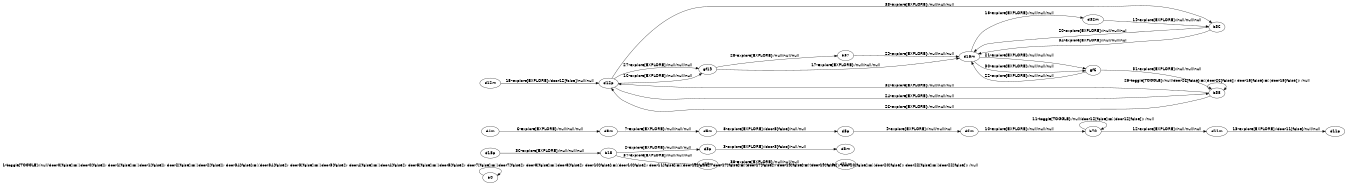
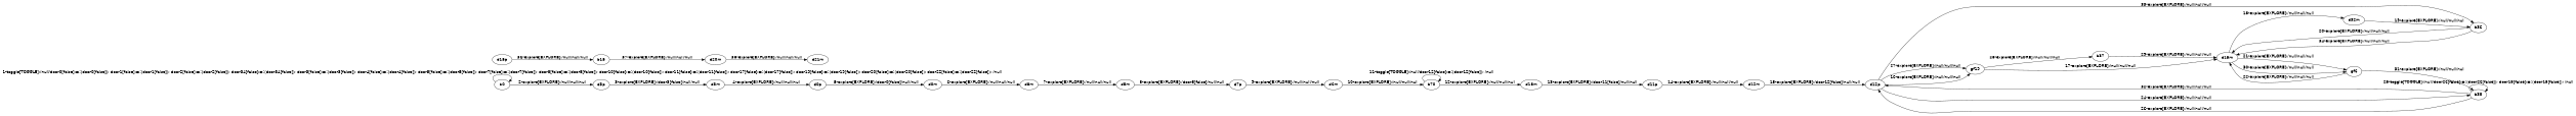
  digraph {
    fontname="DejaVu Sans"
    rankdir=LR
    node [fontname="DejaVu Sans"]
    edge [fontname="DejaVu Sans"]
    b0
    d3p
    d3m
-   d0m [label=d4m]
+   d0p
+   d0m
    d8m
    d5m
-   d5p
+   d5p [label=d7p]
    d6m
    b70
-   d11m
+   d11m [label=d18m]
    d11p
    d12m
    d12p
    gf19
    b36
    b38
    d15m
    b37
    d32m
    gf6
    d15p
    b15
    d20m
    d21m
    b0 -> b0 [label="1-toggle[TOGGLE];/null/door0[false]:=!(door0[false]); door1[false]:=!(door1[false]); door2[false]:=!(door2[false]); door34[false]:=!(door34[false]); door3[false]:=!(door3[false]); door4[false]:=!(door4[false]); door5[false]:=!(door5[false]); door7[false]:=!(door7[false]); door8[false]:=!(door8[false]); door10[false]:=!(door10[false]); door11[false]:=!(door11[false]); door17[false]:=!(door17[false]); door19[false]:=!(door19[false]); door20[false]:=!(door20[false]); door22[false]:=!(door22[false]); /null"]
-   b15 -> d3p [label="2-explore[EXPLORE];/null/null/null"]
+   b0 -> d3p [label="2-explore[EXPLORE];/null/null/null"]
    d3p -> d3m [label="3-explore[EXPLORE];/door3[false]/null/null"]
+   d3m -> d0p [label="4-explore[EXPLORE];/null/null/null"]
+   d0p -> d0m [label="5-explore[EXPLORE];/door0[false]/null/null"]
    d0m -> d8m [label="6-explore[EXPLORE];/null/null/null"]
    d8m -> d5m [label="7-explore[EXPLORE];/null/null/null"]
    d5m -> d5p [label="8-explore[EXPLORE];/door5[false]/null/null"]
    d5p -> d6m [label="9-explore[EXPLORE];/null/null/null"]
    d6m -> b70 [label="10-explore[EXPLORE];/null/null/null"]
    b70 -> b70 [label="11-toggle[TOGGLE];/null/door12[false]:=!(door12[false]); /null"]
    b70 -> d11m [label="12-explore[EXPLORE];/null/null/null"]
    d11m -> d11p [label="13-explore[EXPLORE];/door11[false]/null/null"]
+   d11p -> d12m [label="14-explore[EXPLORE];/null/null/null"]
    d12m -> d12p [label="15-explore[EXPLORE];/door12[false]/null/null"]
    d12p -> gf19 [label="16-explore[EXPLORE];/null/null/null"]
    d12p -> gf19 [label="27-explore[EXPLORE];/null/null/null"]
    d12p -> b36 [label="33-explore[EXPLORE];/null/null/null"]
    d12p -> b38 [label="24-explore[EXPLORE];/null/null/null"]
    gf19 -> d15m [label="17-explore[EXPLORE];/null/null/null"]
    gf19 -> b37 [label="28-explore[EXPLORE];/null/null/null"]
    b36 -> d15m [label="20-explore[EXPLORE];/null/null/null"]
    b36 -> d15m [label="34-explore[EXPLORE];/null/null/null"]
    b38 -> d12p [label="26-explore[EXPLORE];/null/null/null"]
    b38 -> d12p [label="32-explore[EXPLORE];/null/null/null"]
    b38 -> b38 [label="25-toggle[TOGGLE];/null/door26[false]:=!(door26[false]); door15[false]:=!(door15[false]); /null"]
    d15m -> d32m [label="18-explore[EXPLORE];/null/null/null"]
    d15m -> gf6 [label="21-explore[EXPLORE];/null/null/null"]
    d15m -> gf6 [label="30-explore[EXPLORE];/null/null/null"]
    b37 -> d15m [label="29-explore[EXPLORE];/null/null/null"]
    d32m -> b36 [label="19-explore[EXPLORE];/null/null/null"]
    gf6 -> b38 [label="31-explore[EXPLORE];/null/null/null"]
    gf6 -> d15m [label="22-explore[EXPLORE];/null/null/null"]
    d15p -> b15 [label="36-explore[EXPLORE];/null/null/null"]
    b15 -> d20m [label="37-explore[EXPLORE];/null/null/null"]
    d20m -> d21m [label="38-explore[EXPLORE];/null/null/null"]
  }
